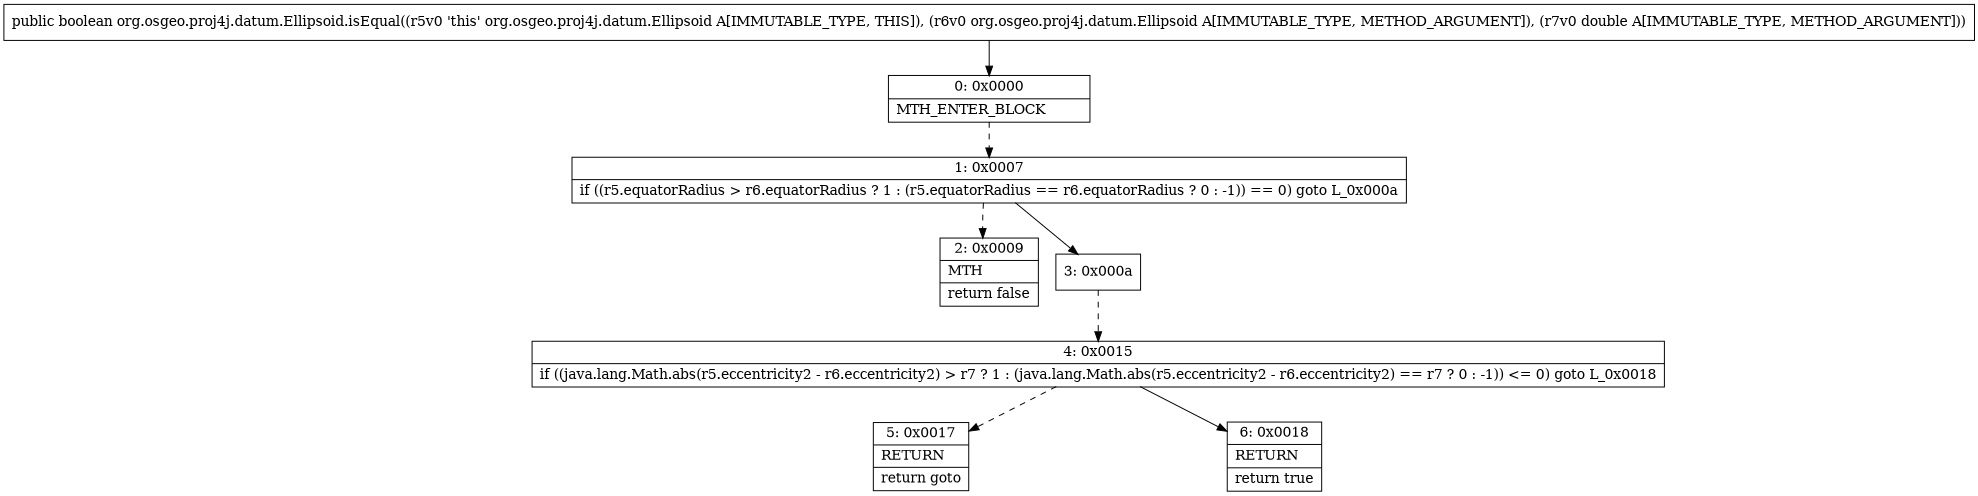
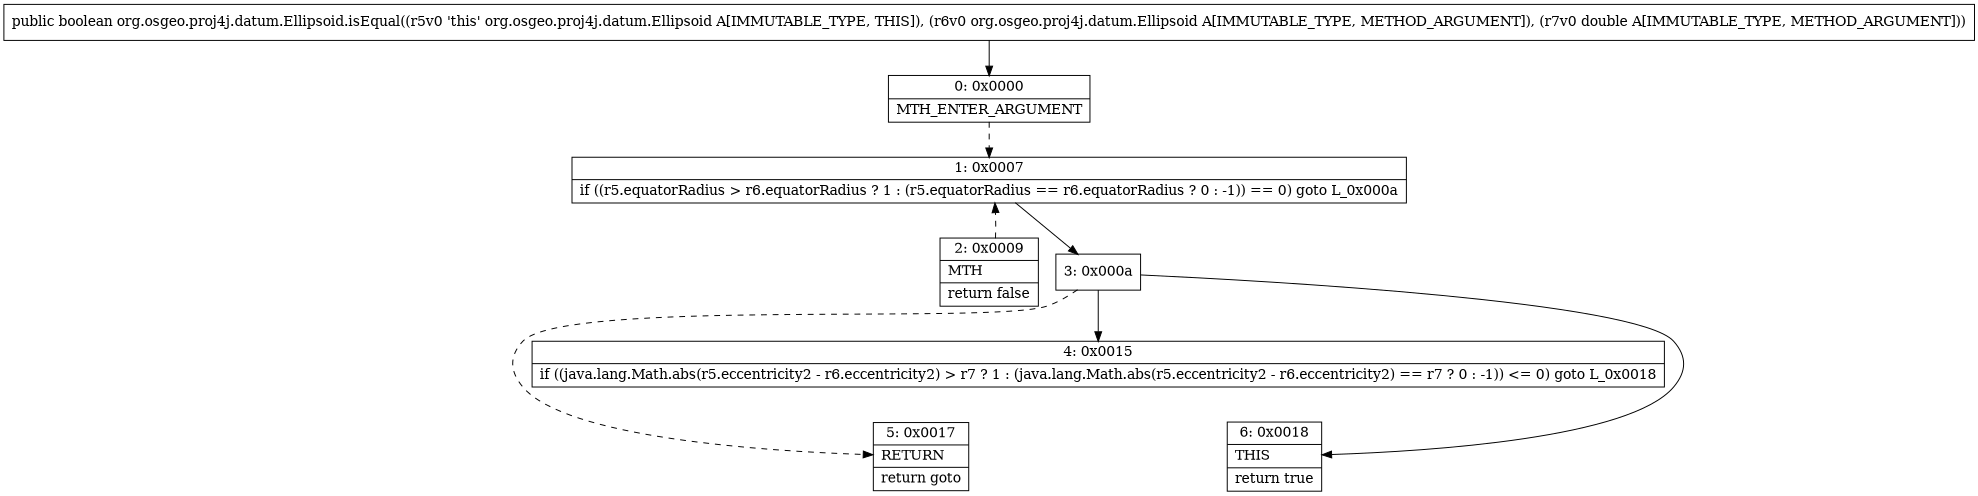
  digraph {
    node [shape=record]
-   n1 [label="{0\:\ 0x0000|MTH_ENTER_BLOCK\l}"]
+   n1 [label="{0\:\ 0x0000|MTH_ENTER_ARGUMENT\l}"]
    n2 [label="{1\:\ 0x0007|if ((r5.equatorRadius \> r6.equatorRadius ? 1 : (r5.equatorRadius == r6.equatorRadius ? 0 : \-1)) == 0) goto L_0x000a\l}"]
    n3 [label="{2\:\ 0x0009|MTH\l|return false\l}"]
    n4 [label="{3\:\ 0x000a}"]
    n5 [label="{4\:\ 0x0015|if ((java.lang.Math.abs(r5.eccentricity2 \- r6.eccentricity2) \> r7 ? 1 : (java.lang.Math.abs(r5.eccentricity2 \- r6.eccentricity2) == r7 ? 0 : \-1)) \<= 0) goto L_0x0018\l}"]
    n6 [label="{5\:\ 0x0017|RETURN\l|return goto\l}"]
-   n7 [label="{6\:\ 0x0018|RETURN\l|return true\l}"]
+   n7 [label="{6\:\ 0x0018|THIS\l|return true\l}"]
    n8 [label="{public boolean org.osgeo.proj4j.datum.Ellipsoid.isEqual((r5v0 'this' org.osgeo.proj4j.datum.Ellipsoid A[IMMUTABLE_TYPE, THIS]), (r6v0 org.osgeo.proj4j.datum.Ellipsoid A[IMMUTABLE_TYPE, METHOD_ARGUMENT]), (r7v0 double A[IMMUTABLE_TYPE, METHOD_ARGUMENT])) }"]
    n1 -> n2 [style=dashed]
-   n2 -> n3 [style=dashed]
+   n3 -> n2 [style=dashed]
    n2 -> n4
-   n4 -> n5 [style=dashed]
-   n5 -> n6 [style=dashed]
-   n5 -> n7
+   n4 -> n5
+   n4 -> n6 [style=dashed]
+   n4 -> n7
    n8 -> n1
  }
